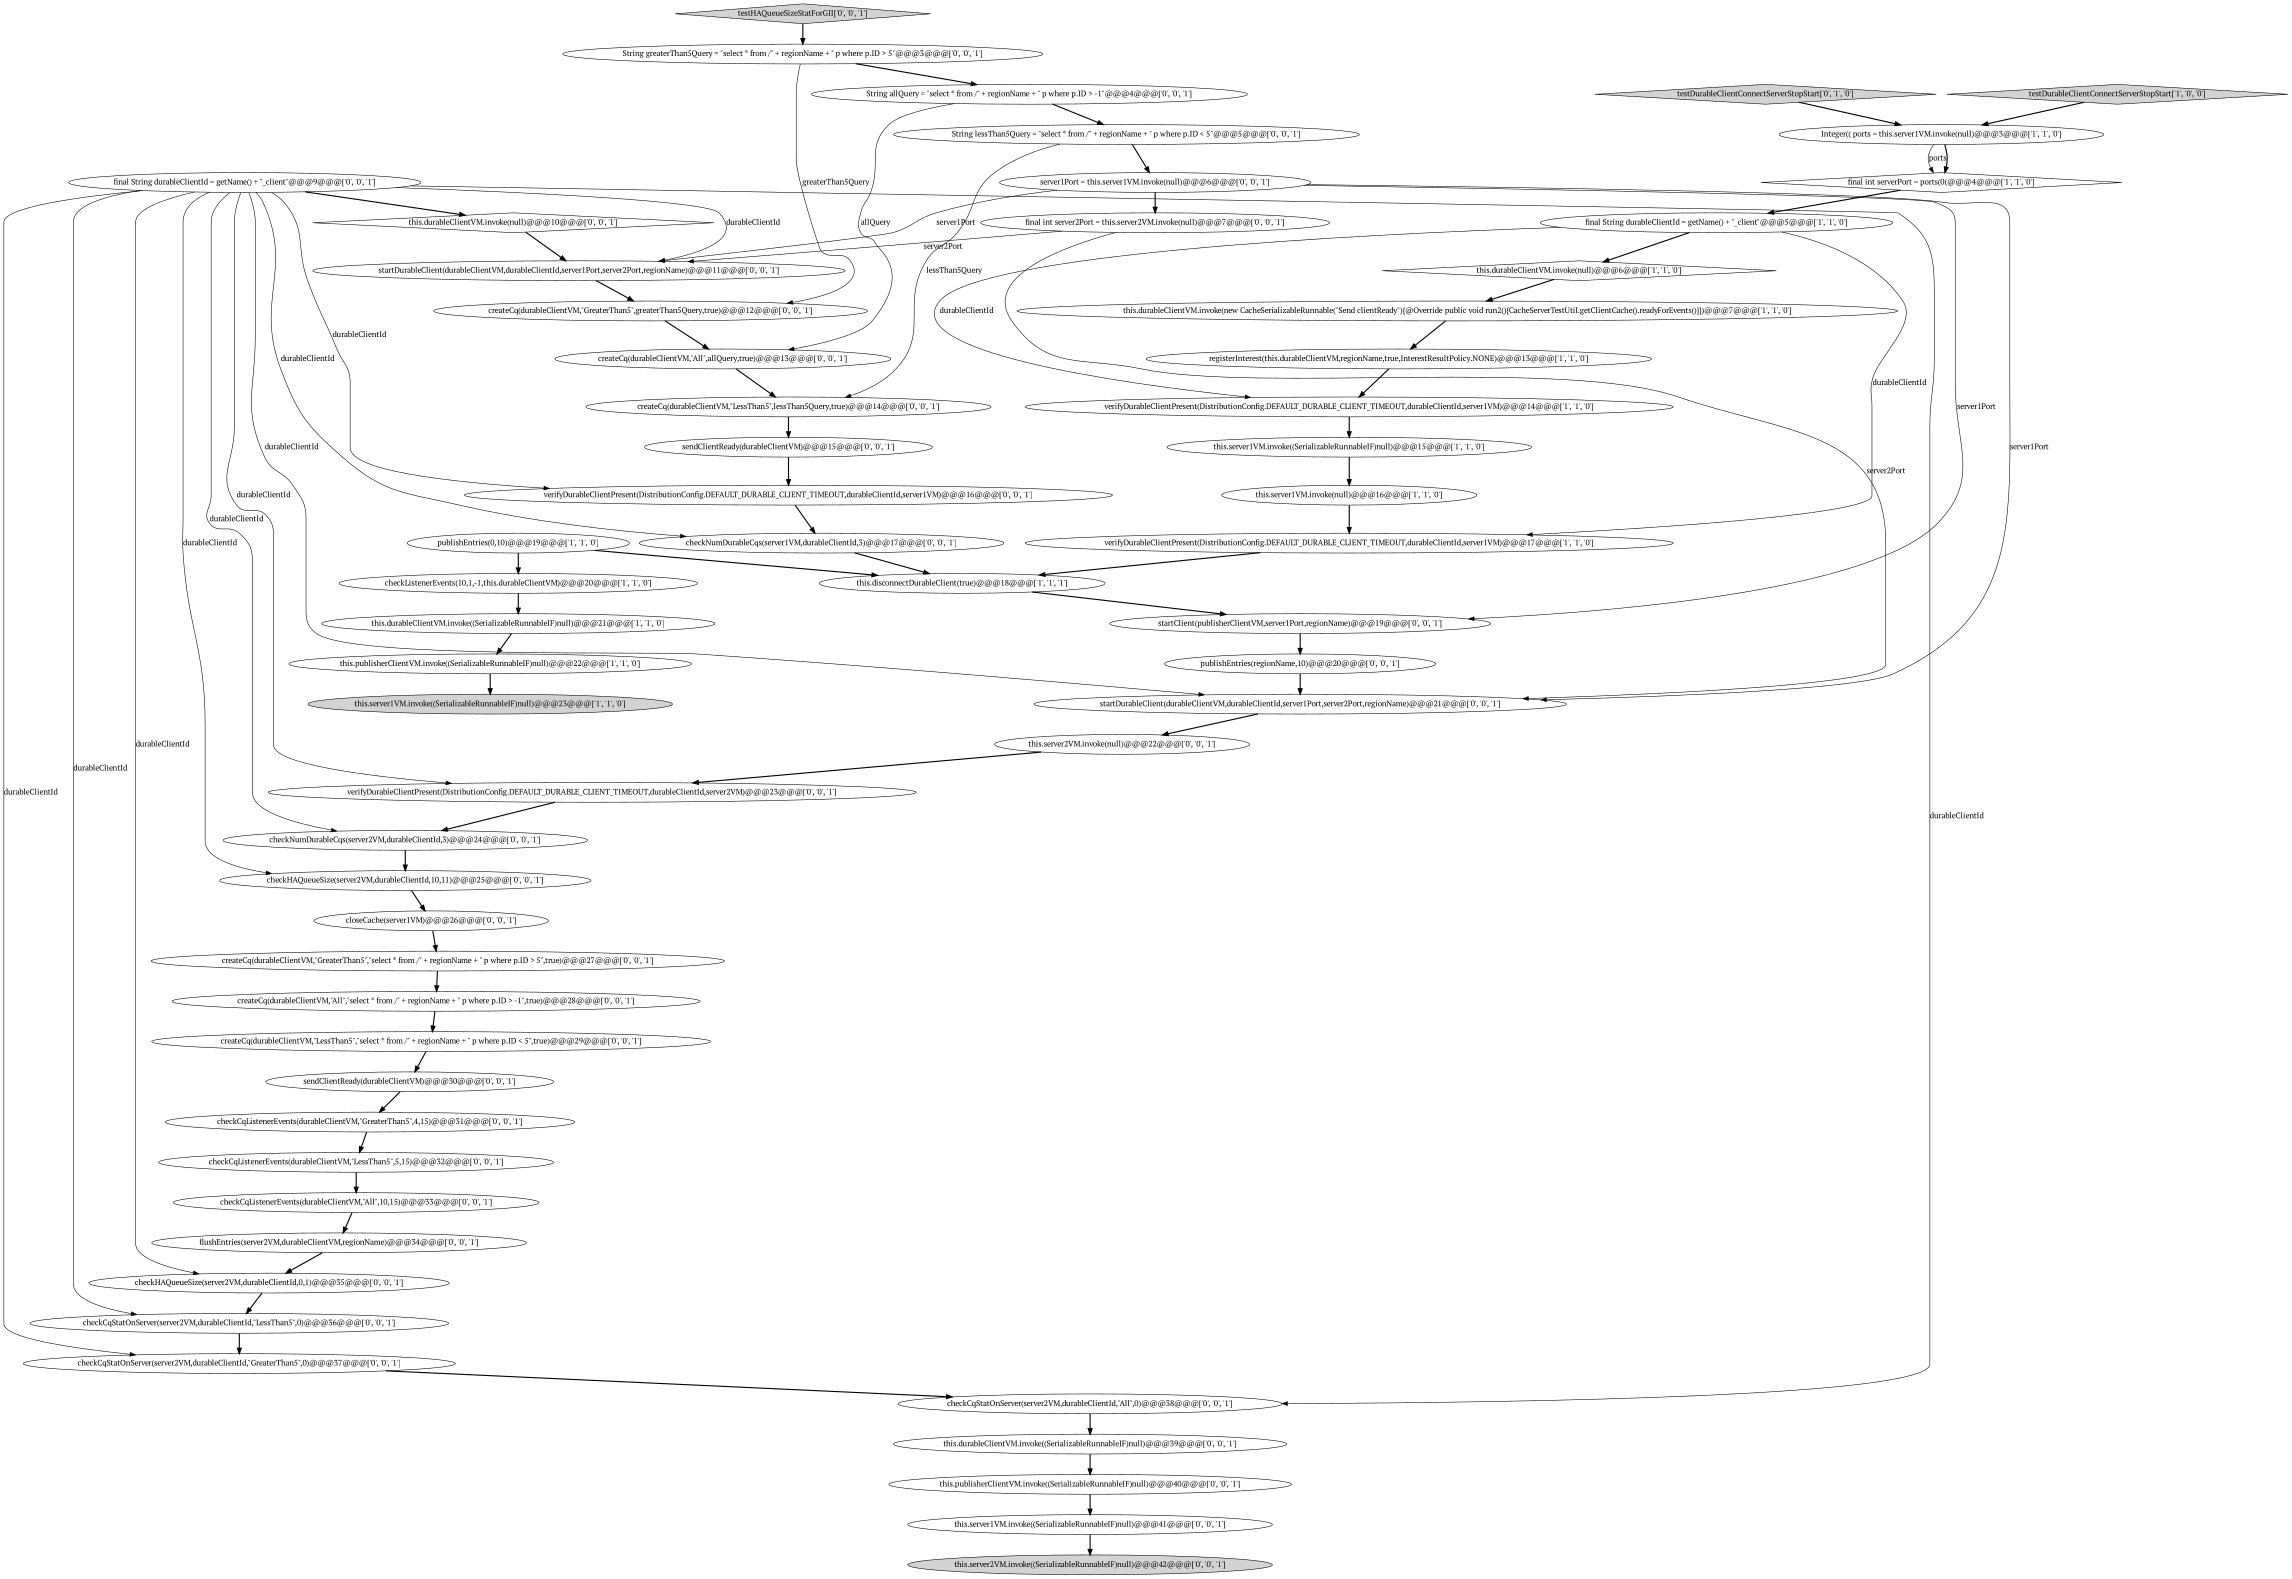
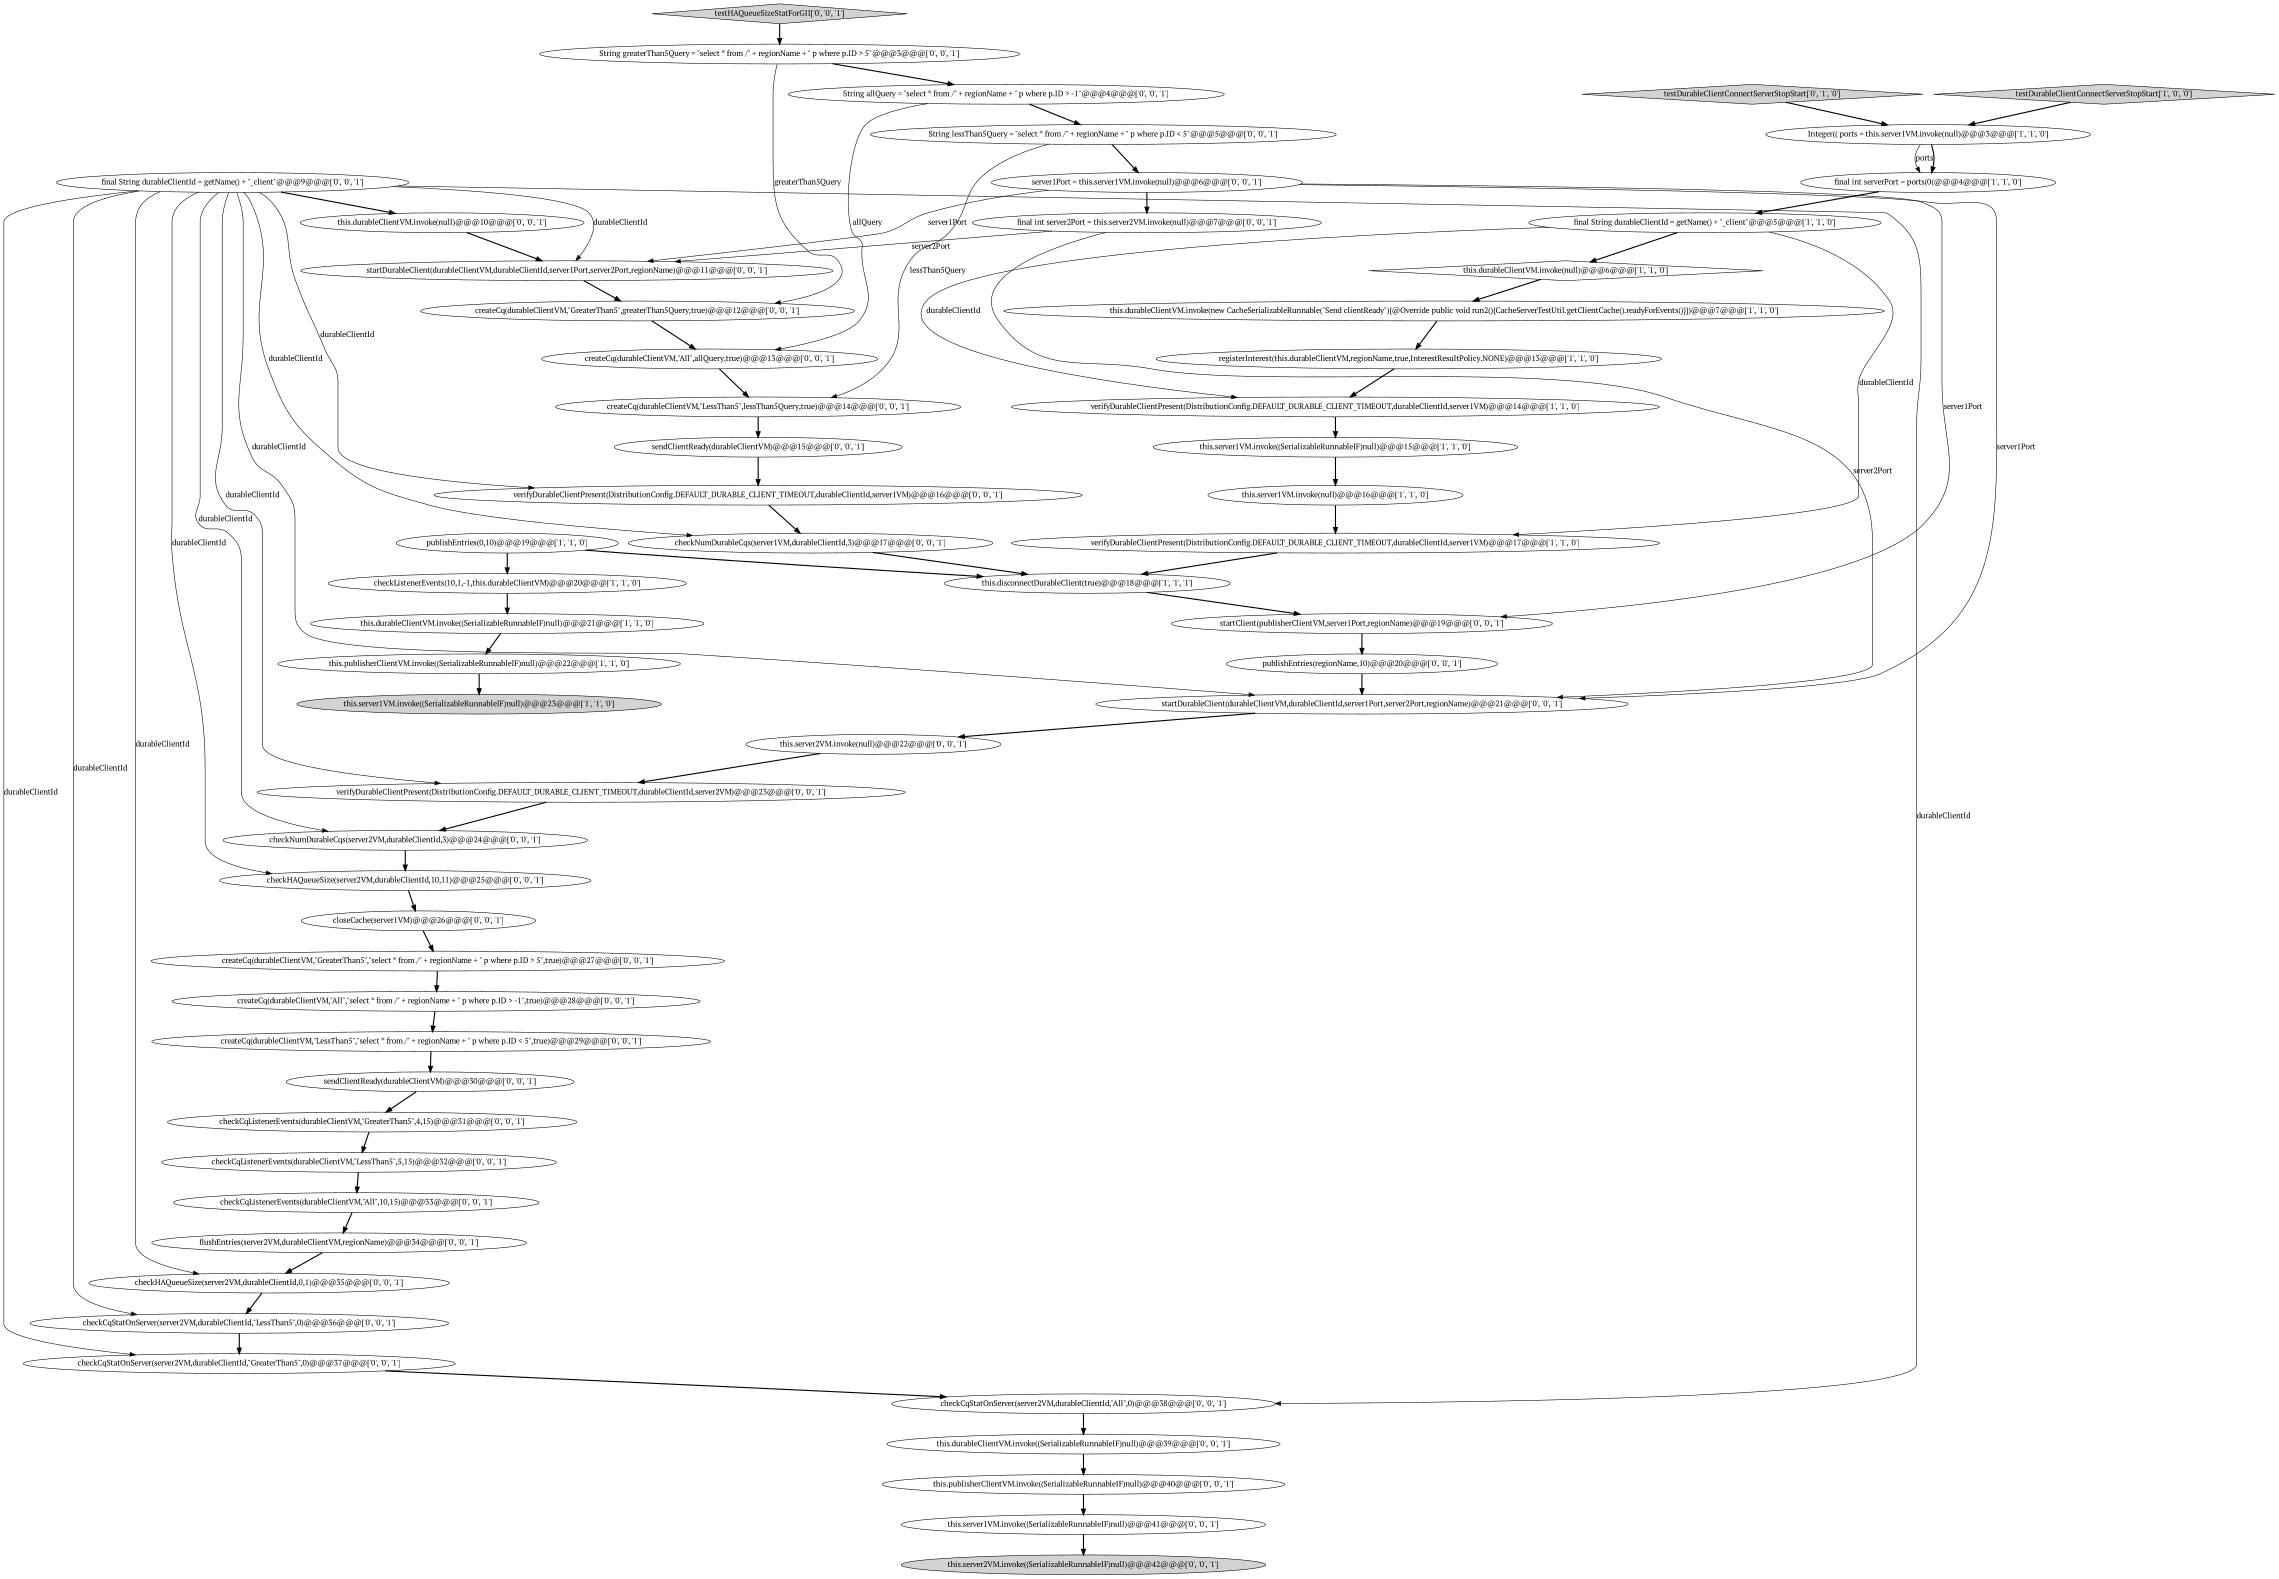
  digraph {
    fontname="PT Serif"
    node [fillcolor=white fontname="PT Serif" shape=ellipse style=filled]
    edge [fontname="PT Serif" style=bold]
    n1 [label="checkCqStatOnServer(server2VM,durableClientId,\"LessThan5\",0)@@@36@@@['0', '0', '1']"]
    n2 [label="checkCqStatOnServer(server2VM,durableClientId,\"GreaterThan5\",0)@@@37@@@['0', '0', '1']"]
    n3 [label="checkCqStatOnServer(server2VM,durableClientId,\"All\",0)@@@38@@@['0', '0', '1']"]
    n4 [label="createCq(durableClientVM,\"All\",allQuery,true)@@@13@@@['0', '0', '1']"]
    n5 [label="createCq(durableClientVM,\"LessThan5\",lessThan5Query,true)@@@14@@@['0', '0', '1']"]
    n6 [label="sendClientReady(durableClientVM)@@@15@@@['0', '0', '1']"]
    n7 [label="checkHAQueueSize(server2VM,durableClientId,10,11)@@@25@@@['0', '0', '1']"]
    n8 [label="closeCache(server1VM)@@@26@@@['0', '0', '1']"]
    n9 [label="createCq(durableClientVM,\"GreaterThan5\",\"select * from /\" + regionName + \" p where p.ID > 5\",true)@@@27@@@['0', '0', '1']"]
    n10 [fillcolor=lightgray label="testDurableClientConnectServerStopStart['1', '0', '0']" shape=diamond]
    n11 [label="Integer(( ports = this.server1VM.invoke(null)@@@3@@@['1', '1', '0']"]
-   n12 [label="final int serverPort = ports(0(@@@4@@@['1', '1', '0']" shape=diamond]
+   n12 [label="final int serverPort = ports(0(@@@4@@@['1', '1', '0']"]
    n13 [label="publishEntries(regionName,10)@@@20@@@['0', '0', '1']"]
    n14 [label="startDurableClient(durableClientVM,durableClientId,server1Port,server2Port,regionName)@@@21@@@['0', '0', '1']"]
    n15 [label="this.server2VM.invoke(null)@@@22@@@['0', '0', '1']"]
    n16 [label="String allQuery = \"select * from /\" + regionName + \" p where p.ID > -1\"@@@4@@@['0', '0', '1']"]
    n17 [label="String lessThan5Query = \"select * from /\" + regionName + \" p where p.ID < 5\"@@@5@@@['0', '0', '1']"]
    n18 [label="server1Port = this.server1VM.invoke(null)@@@6@@@['0', '0', '1']"]
    n19 [label="this.durableClientVM.invoke((SerializableRunnableIF)null)@@@39@@@['0', '0', '1']"]
    n20 [label="this.publisherClientVM.invoke((SerializableRunnableIF)null)@@@40@@@['0', '0', '1']"]
    n21 [label="this.server1VM.invoke((SerializableRunnableIF)null)@@@41@@@['0', '0', '1']"]
    n22 [label="this.publisherClientVM.invoke((SerializableRunnableIF)null)@@@22@@@['1', '1', '0']"]
    n23 [fillcolor=lightgray label="this.server1VM.invoke((SerializableRunnableIF)null)@@@23@@@['1', '1', '0']"]
    n24 [label="final int server2Port = this.server2VM.invoke(null)@@@7@@@['0', '0', '1']"]
    n25 [label="startDurableClient(durableClientVM,durableClientId,server1Port,server2Port,regionName)@@@11@@@['0', '0', '1']"]
    n26 [label="createCq(durableClientVM,\"GreaterThan5\",greaterThan5Query,true)@@@12@@@['0', '0', '1']"]
    n27 [label="this.durableClientVM.invoke(new CacheSerializableRunnable(\"Send clientReady\"){@Override public void run2(){CacheServerTestUtil.getClientCache().readyForEvents()}})@@@7@@@['1', '1', '0']"]
    n28 [label="registerInterest(this.durableClientVM,regionName,true,InterestResultPolicy.NONE)@@@13@@@['1', '1', '0']"]
    n29 [label="verifyDurableClientPresent(DistributionConfig.DEFAULT_DURABLE_CLIENT_TIMEOUT,durableClientId,server1VM)@@@14@@@['1', '1', '0']"]
    n30 [label="String greaterThan5Query = \"select * from /\" + regionName + \" p where p.ID > 5\"@@@3@@@['0', '0', '1']"]
    n31 [label="final String durableClientId = getName() + \"_client\"@@@9@@@['0', '0', '1']"]
    n32 [label="verifyDurableClientPresent(DistributionConfig.DEFAULT_DURABLE_CLIENT_TIMEOUT,durableClientId,server2VM)@@@23@@@['0', '0', '1']"]
-   n33 [label="this.durableClientVM.invoke(null)@@@10@@@['0', '0', '1']" shape=diamond]
+   n33 [label="this.durableClientVM.invoke(null)@@@10@@@['0', '0', '1']"]
    n34 [label="verifyDurableClientPresent(DistributionConfig.DEFAULT_DURABLE_CLIENT_TIMEOUT,durableClientId,server1VM)@@@16@@@['0', '0', '1']"]
    n35 [label="checkNumDurableCqs(server1VM,durableClientId,3)@@@17@@@['0', '0', '1']"]
    n36 [label="checkHAQueueSize(server2VM,durableClientId,0,1)@@@35@@@['0', '0', '1']"]
    n37 [label="checkNumDurableCqs(server2VM,durableClientId,3)@@@24@@@['0', '0', '1']"]
    n38 [label="this.disconnectDurableClient(true)@@@18@@@['1', '1', '1']"]
    n39 [label="verifyDurableClientPresent(DistributionConfig.DEFAULT_DURABLE_CLIENT_TIMEOUT,durableClientId,server1VM)@@@17@@@['1', '1', '0']"]
    n40 [label="startClient(publisherClientVM,server1Port,regionName)@@@19@@@['0', '0', '1']"]
    n41 [label="final String durableClientId = getName() + \"_client\"@@@5@@@['1', '1', '0']"]
    n42 [label="this.durableClientVM.invoke(null)@@@6@@@['1', '1', '0']" shape=diamond]
    n43 [label="this.server1VM.invoke((SerializableRunnableIF)null)@@@15@@@['1', '1', '0']"]
    n44 [fillcolor=lightgray label="this.server2VM.invoke((SerializableRunnableIF)null)@@@42@@@['0', '0', '1']"]
    n45 [label="checkListenerEvents(10,1,-1,this.durableClientVM)@@@20@@@['1', '1', '0']"]
    n46 [label="this.durableClientVM.invoke((SerializableRunnableIF)null)@@@21@@@['1', '1', '0']"]
    n47 [label="publishEntries(0,10)@@@19@@@['1', '1', '0']"]
    n48 [label="sendClientReady(durableClientVM)@@@30@@@['0', '0', '1']"]
    n49 [label="checkCqListenerEvents(durableClientVM,\"GreaterThan5\",4,15)@@@31@@@['0', '0', '1']"]
    n50 [label="checkCqListenerEvents(durableClientVM,\"LessThan5\",5,15)@@@32@@@['0', '0', '1']"]
    n51 [label="checkCqListenerEvents(durableClientVM,\"All\",10,15)@@@33@@@['0', '0', '1']"]
    n52 [label="flushEntries(server2VM,durableClientVM,regionName)@@@34@@@['0', '0', '1']"]
    n53 [label="this.server1VM.invoke(null)@@@16@@@['1', '1', '0']"]
    n54 [fillcolor=lightgray label="testHAQueueSizeStatForGII['0', '0', '1']" shape=diamond]
    n55 [fillcolor=lightgray label="testDurableClientConnectServerStopStart['0', '1', '0']" shape=diamond]
    n56 [label="createCq(durableClientVM,\"All\",\"select * from /\" + regionName + \" p where p.ID > -1\",true)@@@28@@@['0', '0', '1']"]
    n57 [label="createCq(durableClientVM,\"LessThan5\",\"select * from /\" + regionName + \" p where p.ID < 5\",true)@@@29@@@['0', '0', '1']"]
    n1 -> n2
    n2 -> n3
    n3 -> n19
    n4 -> n5
    n5 -> n6
    n6 -> n34
    n7 -> n8
    n8 -> n9
    n9 -> n56
    n10 -> n11
    n11 -> n12 [label=ports style=solid]
    n11 -> n12
    n12 -> n41
    n13 -> n14
    n14 -> n15
    n15 -> n32
    n16 -> n4 [label=allQuery style=solid]
    n16 -> n17
    n17 -> n5 [label=lessThan5Query style=solid]
    n17 -> n18
    n18 -> n14 [label=server1Port style=solid]
    n18 -> n24
    n18 -> n25 [label=server1Port style=solid]
    n18 -> n40 [label=server1Port style=solid]
    n19 -> n20
    n20 -> n21
    n21 -> n44
    n22 -> n23
    n24 -> n14 [label=server2Port style=solid]
    n24 -> n25 [label=server2Port style=solid]
    n25 -> n26
    n26 -> n4
    n27 -> n28
    n28 -> n29
    n29 -> n43
    n30 -> n16
    n30 -> n26 [label=greaterThan5Query style=solid]
    n31 -> n1 [label=durableClientId style=solid]
    n31 -> n2 [label=durableClientId style=solid]
    n31 -> n3 [label=durableClientId style=solid]
    n31 -> n7 [label=durableClientId style=solid]
    n31 -> n14 [label=durableClientId style=solid]
    n31 -> n25 [label=durableClientId style=solid]
    n31 -> n32 [label=durableClientId style=solid]
    n31 -> n33
    n31 -> n34 [label=durableClientId style=solid]
    n31 -> n35 [label=durableClientId style=solid]
    n31 -> n36 [label=durableClientId style=solid]
    n31 -> n37 [label=durableClientId style=solid]
    n32 -> n37
    n33 -> n25
    n34 -> n35
    n35 -> n38
    n36 -> n1
    n37 -> n7
    n38 -> n40
    n39 -> n38
    n40 -> n13
    n41 -> n29 [label=durableClientId style=solid]
    n41 -> n39 [label=durableClientId style=solid]
    n41 -> n42
    n42 -> n27
    n43 -> n53
    n45 -> n46
    n46 -> n22
    n47 -> n38
    n47 -> n45
    n48 -> n49
    n49 -> n50
    n50 -> n51
    n51 -> n52
    n52 -> n36
    n53 -> n39
    n54 -> n30
    n55 -> n11
    n56 -> n57
    n57 -> n48
  }
